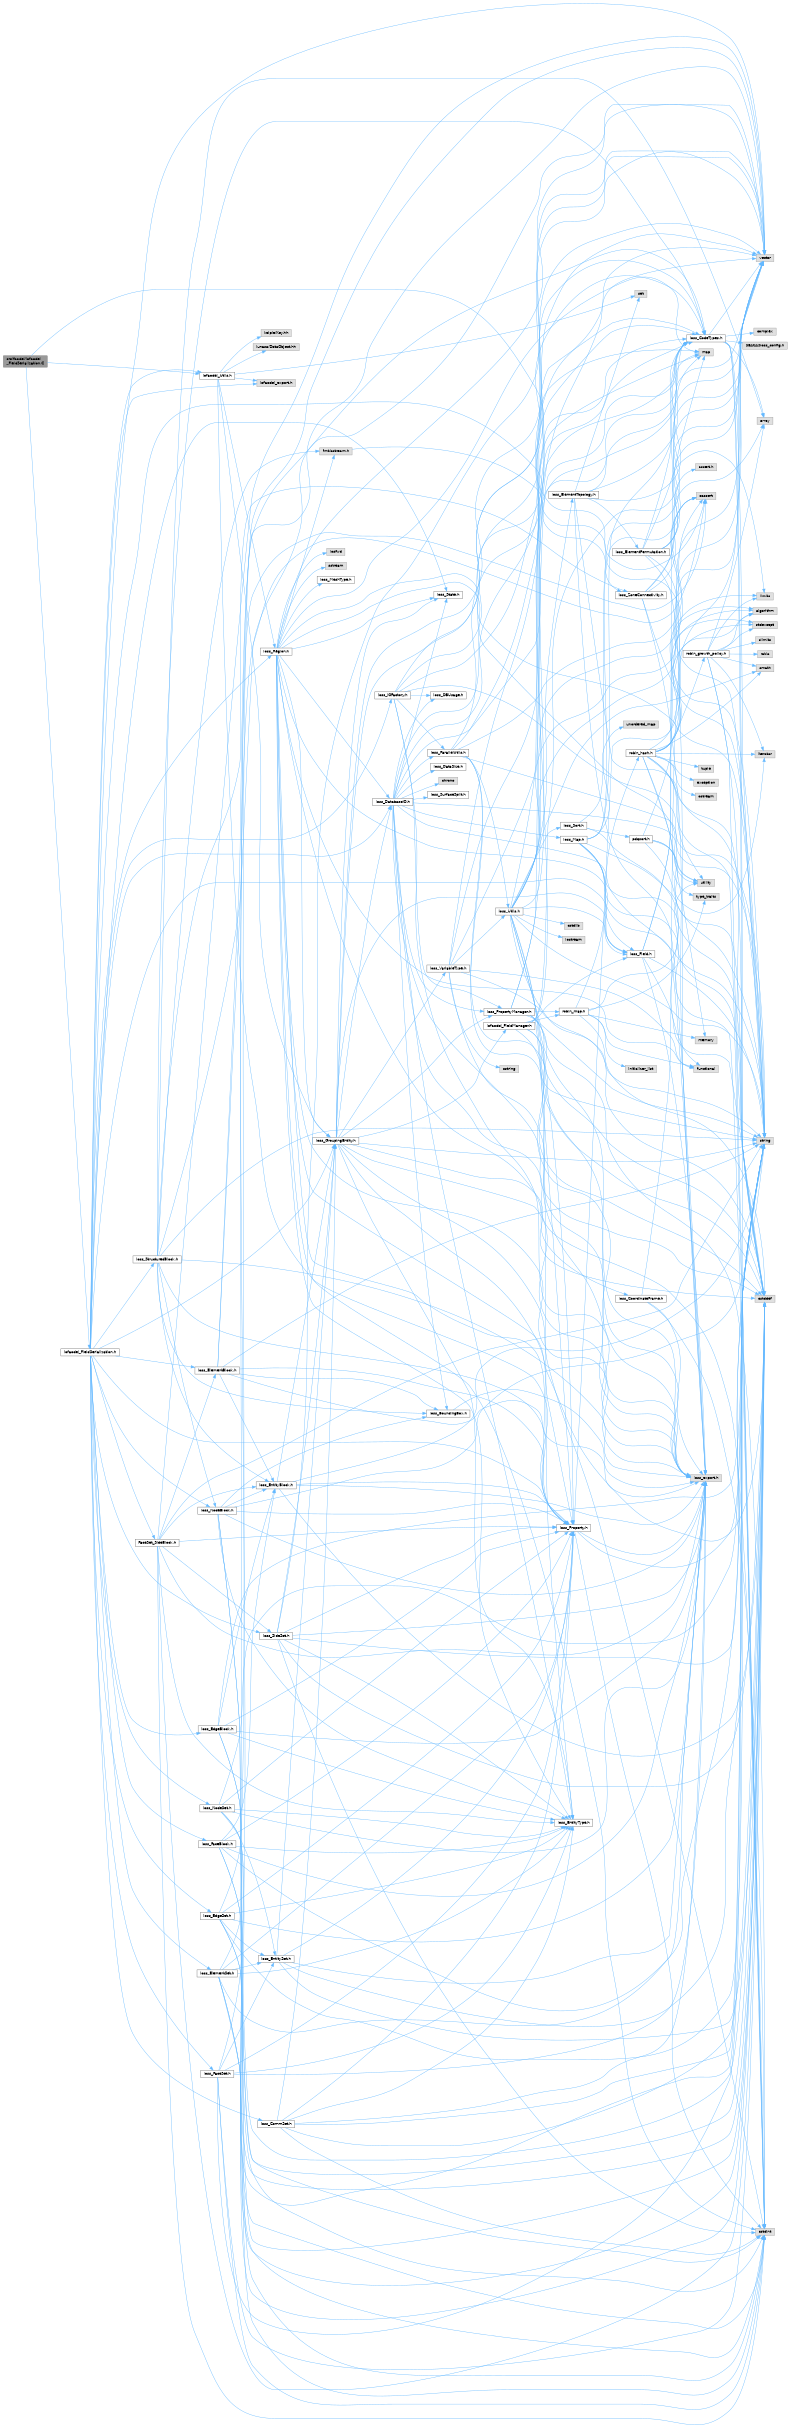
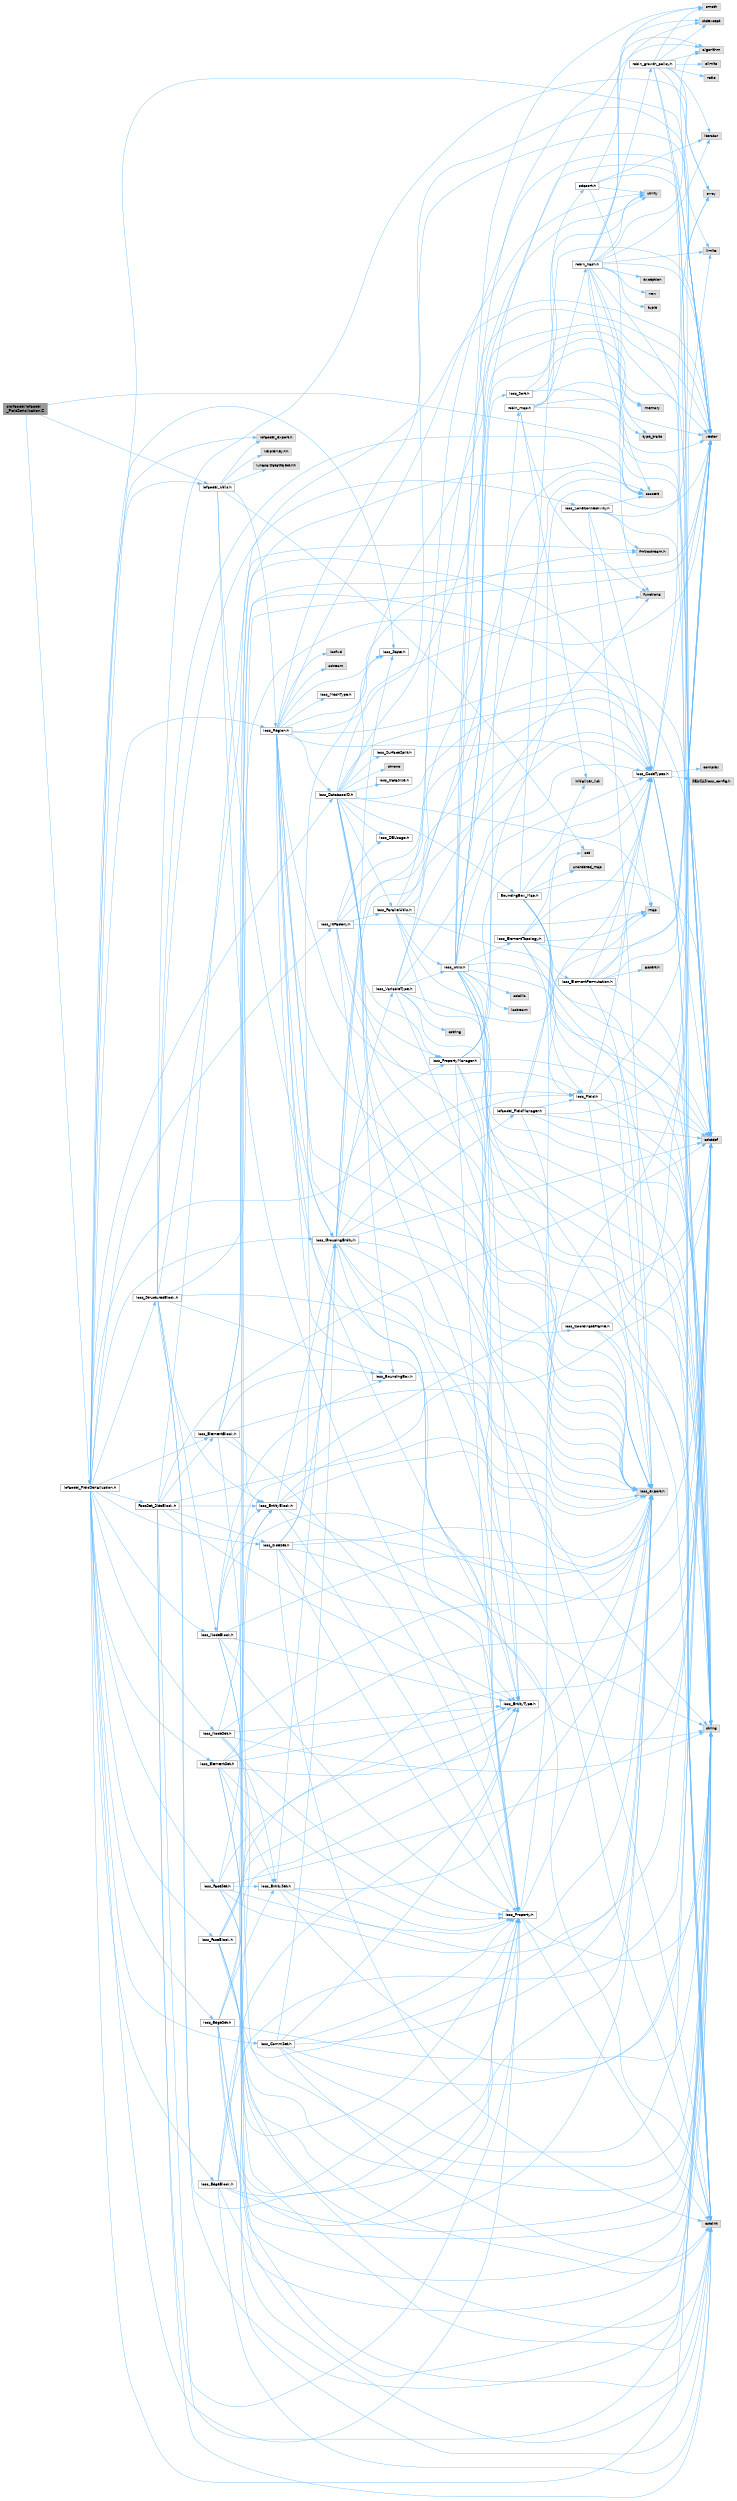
  digraph {
    rankdir=LR
    node [color=grey40 fillcolor=white fontname=Helvetica fontsize=10 shape=box style=filled]
    edge [color=steelblue1 fontname=Helvetica fontsize=10 labelfontname=Helvetica labelfontsize=10 style=solid]
    n1 [color=gray40 fillcolor=grey60 fontcolor=black height=0.2 label="src/faodel/Iofaodel\l_FieldSerialization.C" width=0.4]
    n2 [height=0.2 label="Iofaodel_FieldSerialization.h" width=0.4]
    n3 [height=0.2 label="Iofaodel_Utils.h" width=0.4]
    n4 [color=grey60 fillcolor="#E0E0E0" height=0.2 label=cassert width=0.4]
    n5 [color=grey60 fillcolor="#E0E0E0" height=0.2 label="iofaodel_export.h" width=0.4]
    n6 [height=0.2 label="Ioss_GroupingEntity.h" width=0.4]
    n7 [color=grey60 fillcolor="#E0E0E0" height=0.2 label=string width=0.4]
    n8 [color=grey60 fillcolor="#E0E0E0" height=0.2 label=vector width=0.4]
    n9 [height=0.2 label="Ioss_DatabaseIO.h" width=0.4]
    n10 [height=0.2 label="Ioss_Field.h" width=0.4]
    n11 [height=0.2 label="Ioss_Property.h" width=0.4]
    n12 [height=0.2 label="Ioss_State.h" width=0.4]
    n13 [height=0.2 label="Ioss_Region.h" width=0.4]
    n14 [height=0.2 label="Ioss_CommSet.h" width=0.4]
    n15 [height=0.2 label="Ioss_EdgeBlock.h" width=0.4]
    n16 [height=0.2 label="Ioss_EdgeSet.h" width=0.4]
    n17 [height=0.2 label="Ioss_ElementBlock.h" width=0.4]
    n18 [height=0.2 label="Ioss_ElementSet.h" width=0.4]
    n19 [height=0.2 label="Ioss_FaceBlock.h" width=0.4]
    n20 [height=0.2 label="Ioss_FaceSet.h" width=0.4]
    n21 [height=0.2 label="Ioss_IOFactory.h" width=0.4]
    n22 [height=0.2 label="Ioss_NodeBlock.h" width=0.4]
    n23 [height=0.2 label="Ioss_NodeSet.h" width=0.4]
    n24 [height=0.2 label="FaceSet_SideBlock.h" width=0.4]
    n25 [height=0.2 label="Ioss_SideSet.h" width=0.4]
    n26 [height=0.2 label="Ioss_StructuredBlock.h" width=0.4]
    n27 [color=grey60 fillcolor="#E0E0E0" height=0.2 label=set width=0.4]
    n28 [color=grey60 fillcolor="#E0E0E0" height=0.2 label="kelpie/Key.hh" width=0.4]
    n29 [color=grey60 fillcolor="#E0E0E0" height=0.2 label="lunasa/DataObject.hh" width=0.4]
    n30 [color=grey60 fillcolor="#E0E0E0" height=0.2 label="ioss_export.h" width=0.4]
    n31 [height=0.2 label="Ioss_CodeTypes.h" width=0.4]
    n32 [color=grey60 fillcolor="#E0E0E0" height=0.2 label=cstddef width=0.4]
    n33 [color=grey60 fillcolor="#E0E0E0" height=0.2 label=cstdint width=0.4]
    n34 [height=0.2 label="Ioss_EntityType.h" width=0.4]
    n35 [height=0.2 label="Ioss_PropertyManager.h" width=0.4]
    n36 [height=0.2 label="Iofaodel_FieldManager.h" width=0.4]
    n37 [height=0.2 label="Ioss_VariableType.h" width=0.4]
    n38 [height=0.2 label="Ioss_BoundingBox.h" width=0.4]
    n39 [height=0.2 label="Ioss_DBUsage.h" width=0.4]
    n40 [height=0.2 label="Ioss_DataSize.h" width=0.4]
-   n41 [height=0.2 label="Ioss_Map.h" width=0.4]
+   n41 [height=0.2 label="BoundingBox_Map.h" width=0.4]
    n42 [height=0.2 label="Ioss_ParallelUtils.h" width=0.4]
    n43 [color=grey60 fillcolor="#E0E0E0" height=0.2 label=map width=0.4]
    n44 [color=grey60 fillcolor="#E0E0E0" height=0.2 label=utility width=0.4]
    n45 [height=0.2 label="Ioss_SurfaceSplit.h" width=0.4]
    n46 [color=grey60 fillcolor="#E0E0E0" height=0.2 label=chrono width=0.4]
    n47 [color=grey60 fillcolor="#E0E0E0" height=0.2 label=functional width=0.4]
    n48 [height=0.2 label="Ioss_CoordinateFrame.h" width=0.4]
    n49 [height=0.2 label="Ioss_MeshType.h" width=0.4]
    n50 [color=grey60 fillcolor="#E0E0E0" height=0.2 label=iosfwd width=0.4]
    n51 [color=grey60 fillcolor="#E0E0E0" height=0.2 label=sstream width=0.4]
    n52 [color=grey60 fillcolor="#E0E0E0" height=0.2 label="fmt/ostream.h" width=0.4]
    n53 [height=0.2 label="Ioss_EntityBlock.h" width=0.4]
    n54 [height=0.2 label="Ioss_EntitySet.h" width=0.4]
    n55 [color=grey60 fillcolor="#E0E0E0" height=0.2 label=array width=0.4]
    n56 [height=0.2 label="Ioss_ZoneConnectivity.h" width=0.4]
    n57 [color=grey60 fillcolor="#E0E0E0" height=0.2 label="SEACASIoss_config.h" width=0.4]
    n58 [color=grey60 fillcolor="#E0E0E0" height=0.2 label=complex width=0.4]
    n59 [height=0.2 label="robin_map.h" width=0.4]
    n60 [height=0.2 label="Ioss_Utils.h" width=0.4]
    n61 [color=grey60 fillcolor="#E0E0E0" height=0.2 label=cstring width=0.4]
    n62 [color=grey60 fillcolor="#E0E0E0" height=0.2 label=unordered_map width=0.4]
    n63 [height=0.2 label="Ioss_ElementTopology.h" width=0.4]
    n64 [height=0.2 label="Ioss_Sort.h" width=0.4]
    n65 [color=grey60 fillcolor="#E0E0E0" height=0.2 label=algorithm width=0.4]
    n66 [color=grey60 fillcolor="#E0E0E0" height=0.2 label=cmath width=0.4]
    n67 [color=grey60 fillcolor="#E0E0E0" height=0.2 label=cstdlib width=0.4]
    n68 [color=grey60 fillcolor="#E0E0E0" height=0.2 label=iostream width=0.4]
    n69 [color=grey60 fillcolor="#E0E0E0" height=0.2 label=stdexcept width=0.4]
    n70 [height=0.2 label="Ioss_ElementPermutation.h" width=0.4]
    n71 [height=0.2 label="pdqsort.h" width=0.4]
    n72 [color=grey60 fillcolor="#E0E0E0" height=0.2 label="assert.h" width=0.4]
    n73 [color=grey60 fillcolor="#E0E0E0" height=0.2 label=limits width=0.4]
    n74 [color=grey60 fillcolor="#E0E0E0" height=0.2 label=iterator width=0.4]
    n75 [color=grey60 fillcolor="#E0E0E0" height=0.2 label=initializer_list width=0.4]
    n76 [color=grey60 fillcolor="#E0E0E0" height=0.2 label=memory width=0.4]
    n77 [color=grey60 fillcolor="#E0E0E0" height=0.2 label=type_traits width=0.4]
    n78 [height=0.2 label="robin_hash.h" width=0.4]
    n79 [color=grey60 fillcolor="#E0E0E0" height=0.2 label=exception width=0.4]
-   n80 [color=grey60 fillcolor="#E0E0E0" height=0.2 label=ostream width=0.4]
+   n80 [color=grey60 fillcolor="#E0E0E0" height=0.2 label=new width=0.4]
    n81 [color=grey60 fillcolor="#E0E0E0" height=0.2 label=tuple width=0.4]
    n82 [height=0.2 label="robin_growth_policy.h" width=0.4]
    n83 [color=grey60 fillcolor="#E0E0E0" height=0.2 label=climits width=0.4]
    n84 [color=grey60 fillcolor="#E0E0E0" height=0.2 label=ratio width=0.4]
    n1 -> n2
    n1 -> n3
    n1 -> n4
    n2 -> n3
    n2 -> n5
    n2 -> n6
    n2 -> n7
    n2 -> n8
    n2 -> n9
    n2 -> n10
    n2 -> n11
    n2 -> n12
    n2 -> n13
    n2 -> n14
    n2 -> n15
    n2 -> n16
    n2 -> n17
    n2 -> n18
    n2 -> n19
    n2 -> n20
    n2 -> n21
    n2 -> n22
    n2 -> n23
    n2 -> n24
    n2 -> n25
    n2 -> n26
    n3 -> n5
    n3 -> n6
    n3 -> n11
    n3 -> n13
    n3 -> n27
    n3 -> n28
    n3 -> n29
    n6 -> n7
    n6 -> n8
-   n6 -> n9
    n6 -> n10
    n6 -> n11
    n6 -> n12
    n6 -> n30
    n6 -> n31
    n6 -> n32
    n6 -> n33
    n6 -> n34
    n6 -> n35
    n6 -> n36
    n6 -> n37
    n9 -> n7
    n9 -> n8
    n9 -> n12
    n9 -> n31
    n9 -> n32
    n9 -> n33
    n9 -> n34
    n9 -> n35
    n9 -> n38
    n9 -> n39
    n9 -> n40
    n9 -> n41
    n9 -> n42
    n9 -> n43
    n9 -> n44
    n9 -> n45
    n9 -> n46
    n10 -> n7
    n10 -> n8
    n10 -> n30
    n10 -> n31
    n10 -> n32
    n11 -> n7
    n11 -> n8
    n11 -> n30
    n11 -> n33
    n13 -> n6
    n13 -> n7
    n13 -> n8
    n13 -> n9
    n13 -> n10
    n13 -> n11
    n13 -> n12
    n13 -> n30
    n13 -> n32
    n13 -> n33
    n13 -> n34
    n13 -> n43
    n13 -> n44
    n13 -> n47
    n13 -> n48
    n13 -> n49
    n13 -> n50
    n13 -> n51
    n13 -> n52
    n14 -> n6
    n14 -> n7
    n14 -> n11
    n14 -> n30
    n14 -> n32
    n14 -> n33
    n14 -> n34
    n15 -> n7
    n15 -> n11
    n15 -> n30
    n15 -> n32
    n15 -> n33
    n15 -> n34
    n15 -> n53
    n16 -> n7
    n16 -> n8
    n16 -> n11
    n16 -> n30
    n16 -> n32
    n16 -> n33
    n16 -> n34
    n16 -> n54
    n17 -> n4
    n17 -> n7
    n17 -> n11
    n17 -> n30
    n17 -> n31
    n17 -> n38
    n17 -> n53
    n18 -> n7
    n18 -> n8
    n18 -> n11
    n18 -> n30
    n18 -> n32
    n18 -> n33
    n18 -> n34
    n18 -> n54
    n19 -> n7
    n19 -> n11
    n19 -> n30
    n19 -> n32
    n19 -> n33
    n19 -> n34
    n19 -> n53
    n20 -> n7
    n20 -> n8
    n20 -> n11
    n20 -> n30
    n20 -> n32
    n20 -> n33
    n20 -> n34
    n20 -> n54
    n21 -> n7
    n21 -> n8
    n21 -> n30
    n21 -> n31
    n21 -> n35
    n21 -> n39
    n21 -> n42
    n21 -> n43
    n22 -> n7
    n22 -> n11
    n22 -> n30
    n22 -> n32
    n22 -> n33
    n22 -> n34
    n22 -> n38
    n22 -> n53
    n23 -> n7
    n23 -> n11
    n23 -> n30
    n23 -> n32
    n23 -> n33
    n23 -> n34
    n23 -> n54
    n24 -> n7
    n24 -> n8
    n24 -> n11
    n24 -> n17
    n24 -> n25
    n24 -> n30
    n24 -> n32
    n24 -> n33
    n24 -> n34
    n24 -> n53
    n25 -> n6
    n25 -> n7
    n25 -> n8
    n25 -> n11
    n25 -> n30
    n25 -> n32
    n25 -> n33
    n25 -> n34
    n26 -> n4
    n26 -> n7
    n26 -> n11
    n26 -> n22
    n26 -> n30
    n26 -> n31
    n26 -> n38
    n26 -> n52
    n26 -> n53
    n26 -> n55
    n26 -> n56
    n31 -> n7
    n31 -> n8
    n31 -> n32
    n31 -> n33
    n31 -> n55
    n31 -> n57
    n31 -> n58
    n35 -> n7
    n35 -> n8
    n35 -> n11
    n35 -> n30
    n35 -> n31
    n35 -> n32
    n35 -> n59
    n36 -> n7
    n36 -> n8
    n36 -> n10
    n36 -> n30
    n36 -> n31
    n36 -> n32
-   n36 -> n59
+   n36 -> n75
    n37 -> n7
    n37 -> n8
    n37 -> n30
    n37 -> n31
    n37 -> n43
    n37 -> n47
    n37 -> n60
    n37 -> n61
    n38 -> n30
    n41 -> n7
    n41 -> n8
    n41 -> n10
    n41 -> n30
    n41 -> n31
    n41 -> n32
    n41 -> n33
    n41 -> n62
    n42 -> n4
    n42 -> n7
    n42 -> n8
    n42 -> n30
    n42 -> n31
    n42 -> n32
    n42 -> n60
    n48 -> n8
    n48 -> n30
    n48 -> n33
    n53 -> n6
    n53 -> n7
    n53 -> n11
    n53 -> n30
    n53 -> n32
    n54 -> n6
    n54 -> n7
    n54 -> n11
    n54 -> n30
    n54 -> n32
    n56 -> n4
    n56 -> n7
    n56 -> n30
    n56 -> n31
-   n52 -> n56
+   n56 -> n52
    n56 -> n55
    n59 -> n32
    n59 -> n44
    n59 -> n47
    n59 -> n75
    n59 -> n76
    n59 -> n77
    n59 -> n78
    n60 -> n4
    n60 -> n7
    n60 -> n8
    n60 -> n10
    n60 -> n11
    n60 -> n30
    n60 -> n31
    n60 -> n32
    n60 -> n33
    n60 -> n34
    n60 -> n63
    n60 -> n64
    n60 -> n65
    n60 -> n66
    n60 -> n67
    n60 -> n68
    n60 -> n69
    n63 -> n7
    n63 -> n8
    n63 -> n27
    n63 -> n30
    n63 -> n31
    n63 -> n43
    n63 -> n70
    n64 -> n8
    n64 -> n32
    n64 -> n71
    n70 -> n7
    n70 -> n8
    n70 -> n30
    n70 -> n31
    n70 -> n43
    n70 -> n72
    n70 -> n73
    n71 -> n32
    n71 -> n44
    n71 -> n47
    n71 -> n65
    n71 -> n74
    n78 -> n4
    n78 -> n8
    n78 -> n32
    n78 -> n33
    n78 -> n44
    n78 -> n65
    n78 -> n66
    n78 -> n69
    n78 -> n73
    n78 -> n74
    n78 -> n76
    n78 -> n77
    n78 -> n79
    n78 -> n80
    n78 -> n81
    n78 -> n82
    n82 -> n32
    n82 -> n33
    n82 -> n55
    n82 -> n65
    n82 -> n66
    n82 -> n69
    n82 -> n73
    n82 -> n74
    n82 -> n83
    n82 -> n84
  }
